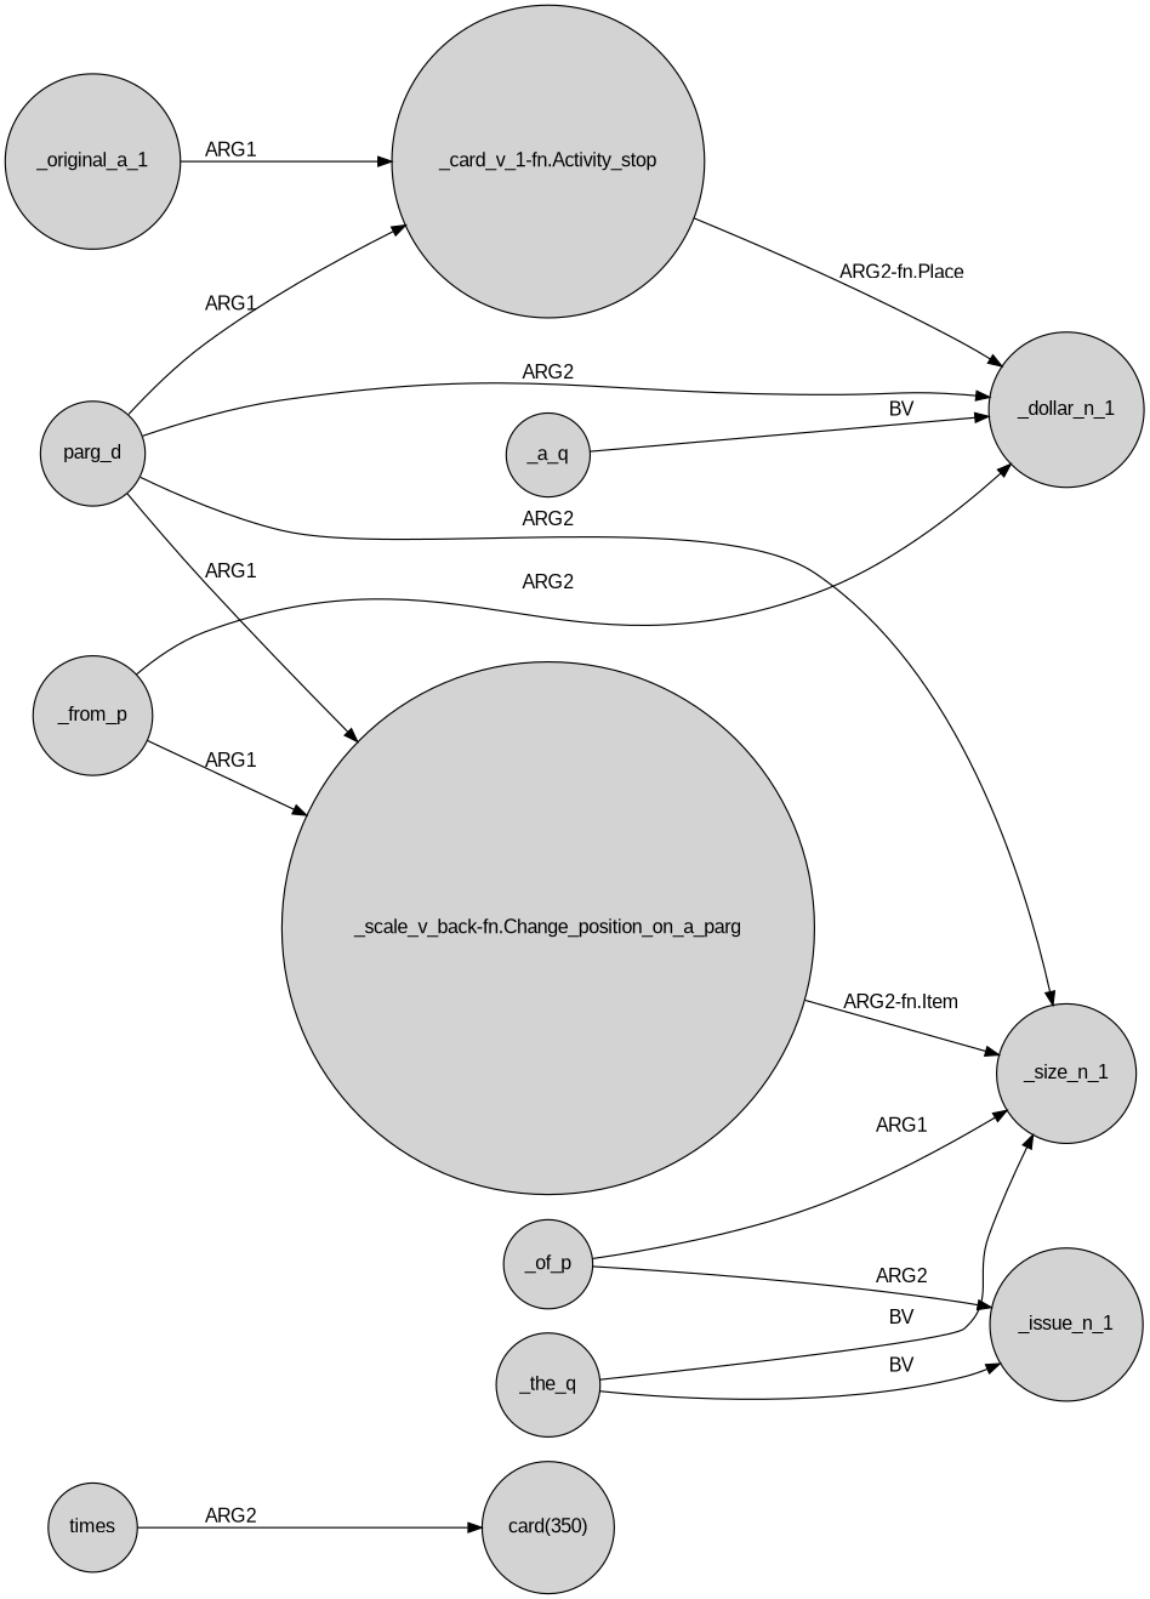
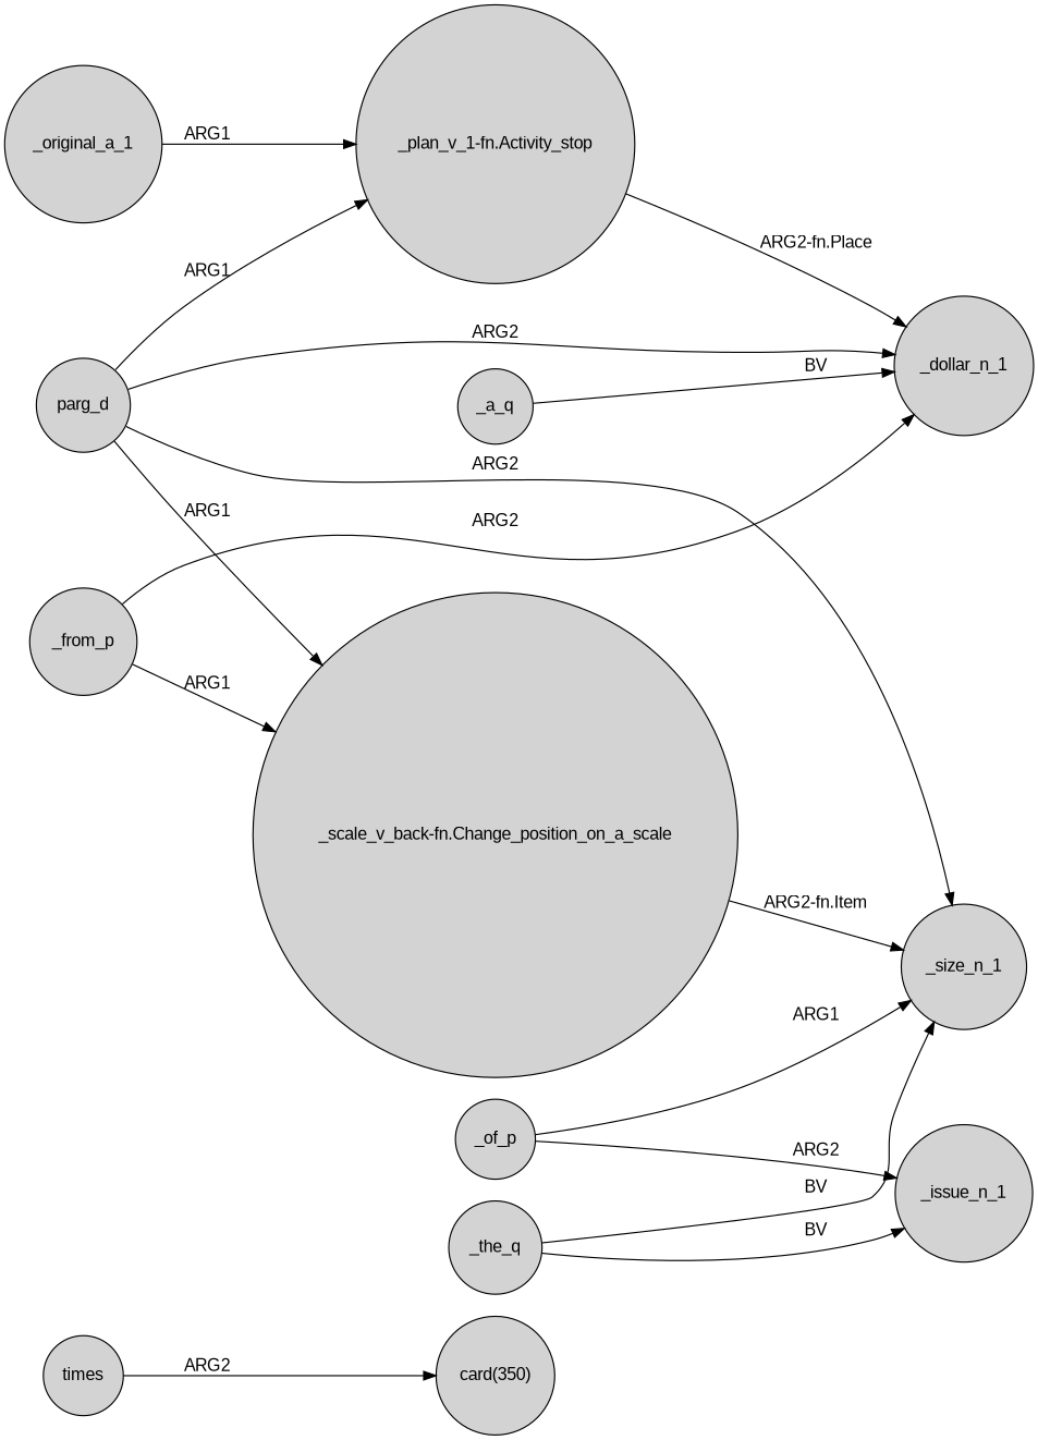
  digraph {
    fontname="Liberation Sans"
    rankdir=LR
    node [fontname="Liberation Sans" shape=circle style=filled]
    edge [fontname="Liberation Sans"]
    times
    "card(350)"
    parg_d
    _dollar_n_1
-   "_scale_v_back-fn.Change_position_on_a_scale" [label="_scale_v_back-fn.Change_position_on_a_parg"]
-   "_plan_v_1-fn.Activity_stop" [label="_card_v_1-fn.Activity_stop"]
+   "_scale_v_back-fn.Change_position_on_a_scale"
+   "_plan_v_1-fn.Activity_stop"
    _size_n_1
    _original_a_1
    _a_q
    _the_q
    _issue_n_1
    _from_p
    _of_p
    times -> "card(350)" [label=ARG2]
    parg_d -> _dollar_n_1 [label=ARG2]
    parg_d -> "_scale_v_back-fn.Change_position_on_a_scale" [label=ARG1]
    parg_d -> "_plan_v_1-fn.Activity_stop" [label=ARG1]
    parg_d -> _size_n_1 [label=ARG2]
    "_scale_v_back-fn.Change_position_on_a_scale" -> _size_n_1 [label="ARG2-fn.Item"]
    "_plan_v_1-fn.Activity_stop" -> _dollar_n_1 [label="ARG2-fn.Place"]
    _original_a_1 -> "_plan_v_1-fn.Activity_stop" [label=ARG1]
    _a_q -> _dollar_n_1 [label=BV]
    _the_q -> _size_n_1 [label=BV]
    _the_q -> _issue_n_1 [label=BV]
    _from_p -> _dollar_n_1 [label=ARG2]
    _from_p -> "_scale_v_back-fn.Change_position_on_a_scale" [label=ARG1]
    _of_p -> _size_n_1 [label=ARG1]
    _of_p -> _issue_n_1 [label=ARG2]
  }
